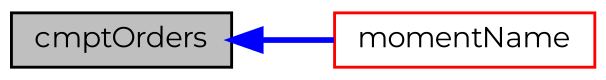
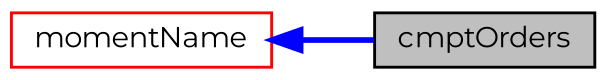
  digraph {
    rankdir=LR
    fontname=Montserrat
    node [fontname=Montserrat fontsize=10 shape=record]
    n1 [color=black fillcolor=grey75 fontcolor=black height=0.2 label=cmptOrders style=filled width=0.4]
    n2 [color=red height=0.2 label=momentName width=0.4]
-   n1 -> n2 [color=blue dir=back fontname=Montserrat fontsize=10 labelfontname=Helvetica labelfontsize=10 style=bold]
+   n2 -> n1 [color=blue dir=back fontname=Montserrat fontsize=10 labelfontname=Helvetica labelfontsize=10 style=bold]
  }
